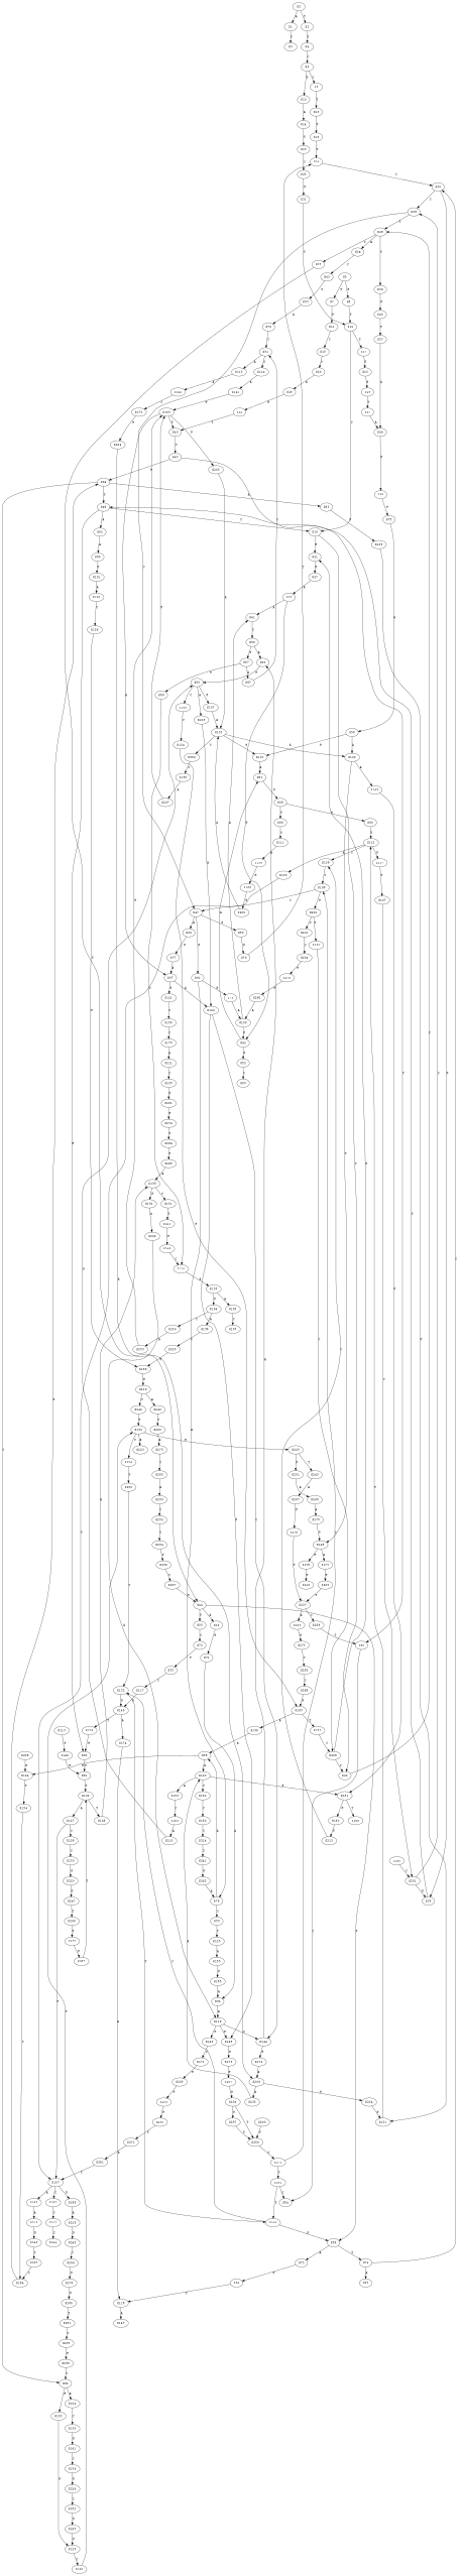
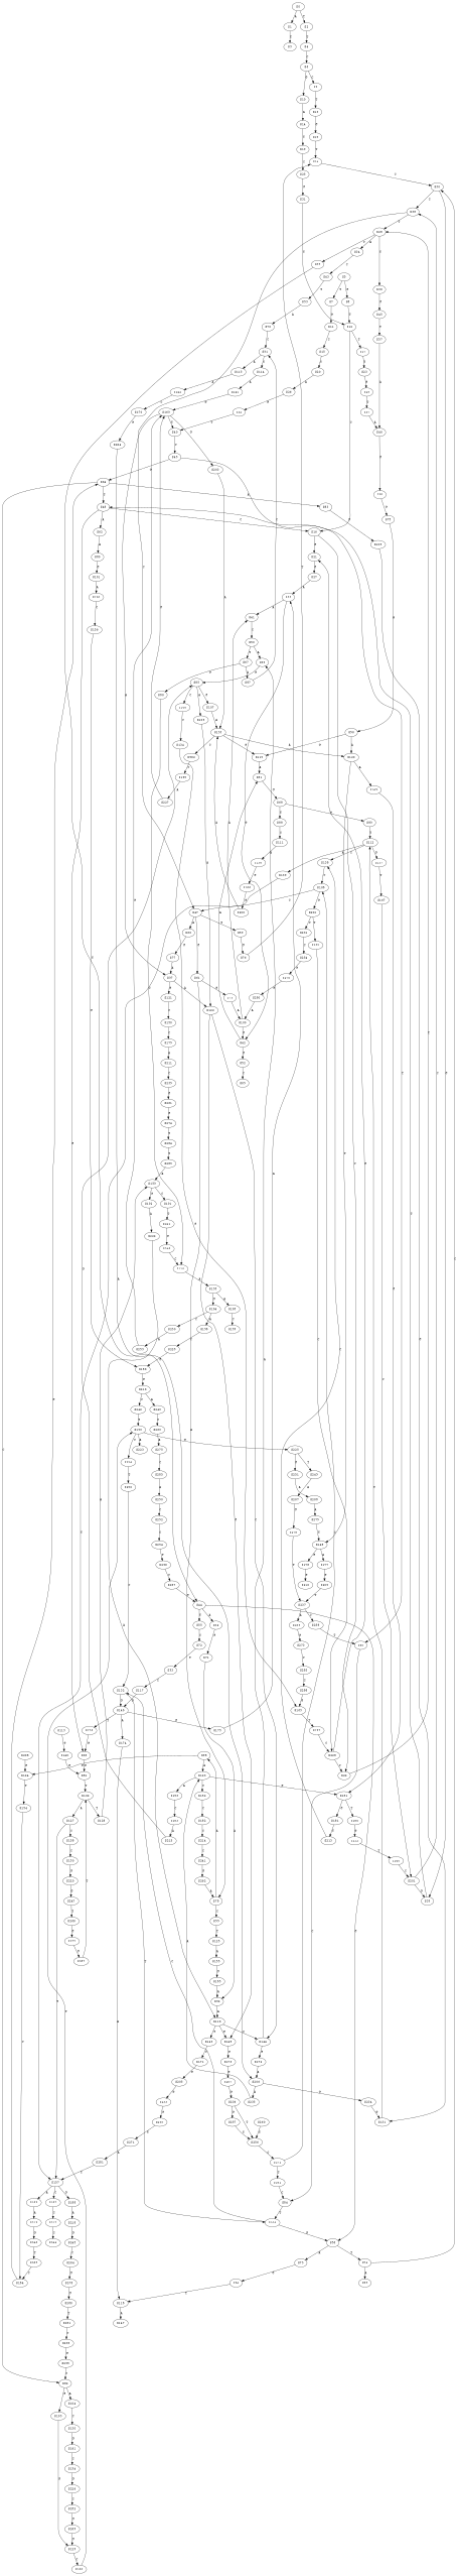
  strict digraph {
    fontname="Courier Prime"
    node [fontname="Courier Prime"]
    edge [fontname="Courier Prime"]
    S0
    S1
    S2
    S3
    S4
    S6
    S5
    S7
    S8
    S9
    S10
    S11
    S12
    S13
    S14
    S15
    S16
    S17
    S18
    S19
    S20
    S21
    S22
    S23
    S24
    S25
    S26
    S27
    S28
    S29
    S30
    S31
    S32
    S33
    S34
    S35
    S36
    S37
    S38
    S39
    S40
    S41
    S42
    S43
    S44
    S45
    S46
    S47
    S48
    S49
    S50
    S51
    S52
    S53
    S54
    S55
    S56
    S57
    S58
    S59
    S60
    S61
    S62
    S63
    S64
    S65
    S66
    S67
    S68
    S69
    S70
    S71
    S72
    S73
    S74
    S75
    S76
    S77
    S78
    S79
    S80
    S81
    S82
    S83
    S84
    S85
    S86
    S87
    S88
    S89
    S91
    S92
    S93
    S94
    S95
    S96
    S97
    S98
    S99
    S100
    S101
    S102
    S103
    S104
    S105
    S106
    S107
    S108
    S109
    S110
    S111
    S112
    S114
    S115
    S116
    S117
    S118
    S119
    S120
    S121
    S122
    S123
    S124
    S125
    S126
    S127
    S128
    S129
    S130
    S131
    S132
    S133
    S134
    S135
    S136
    S137
    S138
    S139
    S113
    S140
    S141
    S142
    S143
    S144
    S145
    S146
    S147
    S148
    S149
    S150
    S151
    S152
    S153
    S154
    S155
    S156
    S157
    S158
    S159
    S160
    S161
    n162 [label=S562]
    S163
    S164
    S165
    S166
    S167
    S168
    S169
    S170
    S171
    S172
    S173
    S174
+   S175
    S176
    S177
    S178
    S179
    S180
    S181
    S182
    S183
    S184
    S185
    S186
    S187
    S188
    S189
    S190
    S191
    S192
    S193
    S194
    S195
-   S196
    S197
    S198
    S230
    S199
    S200
    S201
    S202
    S203
    S204
    S205
    S206
    S207
    S209
    S210
    S211
+   S212
    S213
    S214
    S215
    S216
    S217
    S218
    S219
    S220
    S221
    S222
    S223
    S224
    S225
    S226
    S227
    S228
    S229
    S231
    S232
    S233
    S234
    S235
    S236
    S208
    S237
    S239
    S240
    S241
    S242
    S243
    S244
    S245
    S246
    S247
    S248
    S250
    S249
    S251
    S252
    S253
    S254
    S255
    S256
    S257
    S258
    S259
    S261
    S262
    S263
    S264
    S265
    S266
    S267
    S268
    S269
    S270
    S271
    S272
    S273
    S260
    S274
    S275
    S276
    S277
    S278
    S279
    S280
    S281
    S282
    S283
    S284
    S285
    S286
    S287
    S288
    S289
    S290
    S291
    S292
    S293
    S294
    S295
    S296
    S297
    S0 -> S1 [label=A]
    S0 -> S2 [label=T]
    S1 -> S3 [label=T]
    S2 -> S4 [label=T]
    S4 -> S6 [label=C]
    S6 -> S9 [label=C]
    S6 -> S10 [label=G]
    S5 -> S7 [label=T]
    S5 -> S8 [label=G]
    S7 -> S11 [label=G]
    S8 -> S12 [label=T]
    S9 -> S13 [label=T]
    S10 -> S14 [label=A]
    S11 -> S15 [label=C]
    S12 -> S16 [label=C]
    S12 -> S17 [label=T]
    S13 -> S18 [label=G]
    S14 -> S19 [label=T]
    S15 -> S20 [label=C]
    S16 -> S21 [label=G]
    S16 -> S22 [label=C]
    S17 -> S23 [label=T]
    S18 -> S24 [label=T]
    S19 -> S25 [label=C]
    S20 -> S26 [label=A]
    S21 -> S27 [label=G]
    S22 -> S28 [label=T]
    S23 -> S29 [label=G]
    S24 -> S30 [label=C]
    S25 -> S31 [label=G]
    S26 -> S32 [label=G]
    S27 -> S33 [label=A]
    S28 -> S34 [label=A]
    S28 -> S35 [label=C]
    S28 -> S36 [label=T]
    S29 -> S37 [label=T]
    S30 -> S38 [label=C]
    S30 -> S39 [label=G]
    S31 -> S12 [label=T]
    S32 -> S40 [label=T]
    S33 -> S41 [label=A]
    S33 -> S42 [label=G]
    S34 -> S43 [label=C]
    S35 -> S44 [label=T]
    S36 -> S45 [label=G]
    S37 -> S46 [label=A]
    S38 -> S28 [label=T]
    S38 -> S47 [label=C]
    S39 -> S48 [label=T]
    S40 -> S49 [label=C]
    S41 -> S50 [label=C]
    S42 -> S51 [label=A]
    S42 -> S52 [label=G]
    S43 -> S53 [label=T]
    S44 -> S54 [label=A]
    S44 -> S55 [label=T]
    S44 -> S56 [label=G]
    S45 -> S57 [label=T]
    S46 -> S58 [label=G]
    S47 -> S59 [label=T]
    S47 -> S60 [label=A]
    S47 -> S61 [label=G]
    S48 -> S16 [label=C]
    S48 -> S62 [label=A]
    S48 -> S63 [label=G]
    S49 -> S64 [label=G]
    S49 -> S65 [label=T]
    S50 -> S66 [label=A]
    S50 -> S67 [label=T]
    S51 -> S68 [label=G]
    S52 -> S69 [label=C]
    S53 -> S70 [label=A]
    S54 -> S71 [label=G]
    S55 -> S72 [label=C]
    S56 -> S73 [label=A]
    S56 -> S74 [label=T]
    S57 -> S46 [label=A]
    S58 -> S75 [label=G]
    S59 -> S76 [label=G]
    S60 -> S77 [label=G]
    S61 -> S78 [label=A]
    S61 -> S79 [label=G]
    S62 -> S80 [label=A]
    S63 -> S81 [label=G]
    S64 -> S48 [label=T]
    S64 -> S82 [label=C]
    S64 -> S83 [label=A]
    S65 -> S84 [label=C]
    S66 -> S85 [label=G]
    S67 -> S86 [label=G]
    S67 -> S87 [label=A]
    S68 -> S88 [label=T]
    S68 -> S89 [label=G]
    S70 -> S91 [label=C]
    S71 -> S92 [label=A]
    S72 -> S93 [label=T]
    S73 -> S94 [label=G]
    S74 -> S30 [label=C]
    S74 -> S95 [label=A]
    S75 -> S96 [label=A]
    S76 -> S24 [label=T]
    S77 -> S97 [label=A]
    S78 -> S98 [label=A]
    S78 -> S99 [label=C]
    S79 -> S100 [label=A]
    S80 -> S101 [label=G]
    S81 -> S102 [label=T]
    S82 -> S103 [label=G]
    S82 -> S104 [label=A]
    S83 -> S105 [label=G]
-   S282 -> S106 [label=T]
+   S84 -> S106 [label=T]
    S85 -> S107 [label=G]
    S85 -> S108 [label=C]
    S85 -> S109 [label=A]
    S86 -> S110 [label=C]
    S87 -> S91 [label=C]
    S88 -> S111 [label=C]
    S89 -> S112 [label=T]
    S91 -> S114 [label=C]
    S91 -> S115 [label=A]
    S92 -> S116 [label=A]
    S93 -> S117 [label=C]
    S94 -> S118 [label=T]
    S96 -> S119 [label=G]
    S96 -> S120 [label=A]
    S97 -> S121 [label=G]
    S97 -> S122 [label=A]
    S98 -> S123 [label=A]
    S98 -> S124 [label=G]
    S99 -> S125 [label=T]
    S100 -> S41 [label=A]
    S100 -> S42 [label=G]
    S101 -> S126 [label=A]
    S102 -> S127 [label=A]
    S102 -> S128 [label=T]
    S103 -> S129 [label=G]
    S104 -> S130 [label=C]
    S105 -> S131 [label=G]
    S106 -> S56 [label=G]
    S106 -> S132 [label=C]
    S107 -> S133 [label=A]
    S108 -> S134 [label=C]
    S109 -> S122 [label=A]
    S110 -> S135 [label=A]
    S111 -> S136 [label=A]
    S112 -> S137 [label=G]
    S112 -> S138 [label=C]
    S112 -> S139 [label=A]
    S114 -> S141 [label=A]
    S115 -> S142 [label=A]
    S116 -> S143 [label=T]
    S116 -> S144 [label=C]
    S116 -> S145 [label=G]
    S117 -> S146 [label=G]
    S118 -> S147 [label=A]
    S119 -> S51 [label=A]
    S120 -> S148 [label=T]
    S120 -> S149 [label=A]
    S121 -> S150 [label=C]
    S122 -> S144 [label=C]
    S122 -> S145 [label=G]
    S123 -> S151 [label=G]
    S123 -> S152 [label=C]
    S123 -> S153 [label=A]
    S124 -> S154 [label=T]
    S125 -> S155 [label=A]
    S126 -> S156 [label=C]
    S127 -> S157 [label=T]
    S127 -> S158 [label=C]
    S128 -> S159 [label=A]
    S129 -> S160 [label=C]
    S130 -> S161 [label=G]
    S131 -> S112 [label=T]
    S132 -> S106 [label=T]
    S132 -> S146 [label=G]
    S133 -> S119 [label=G]
    S133 -> S120 [label=A]
    S133 -> n162 [label=C]
    S134 -> S163 [label=G]
    S135 -> S164 [label=G]
    S135 -> S165 [label=A]
    S136 -> S166 [label=G]
    S137 -> S167 [label=T]
    S138 -> S168 [label=C]
    S139 -> S157 [label=T]
    S113 -> S140 [label=G]
    S140 -> S81 [label=G]
    S141 -> S169 [label=G]
    S142 -> S170 [label=C]
    S143 -> S171 [label=C]
    S144 -> S66 [label=A]
    S144 -> S172 [label=G]
    S145 -> S173 [label=G]
    S146 -> S174 [label=A]
+   S146 -> S175 [label=G]
    S146 -> S176 [label=T]
    S148 -> S177 [label=A]
    S148 -> S178 [label=G]
    S149 -> S151 [label=G]
    S150 -> S179 [label=C]
    S151 -> S180 [label=T]
    S151 -> S181 [label=G]
    S152 -> S182 [label=C]
    S153 -> S183 [label=C]
    S154 -> S184 [label=C]
    S155 -> S185 [label=G]
    S156 -> S186 [label=G]
    S157 -> S187 [label=C]
    S157 -> S188 [label=G]
    S157 -> S189 [label=A]
    S158 -> S190 [label=C]
    S159 -> S191 [label=C]
    S159 -> S192 [label=G]
    S160 -> S193 [label=T]
    S161 -> S194 [label=C]
    n162 -> S195 [label=C]
-   S163 -> S196 [label=A]
    S163 -> S197 [label=T]
    S164 -> S198 [label=A]
    S164 -> S230 [label=C]
    S165 -> S199 [label=C]
    S166 -> S200 [label=G]
    S167 -> S201 [label=C]
    S168 -> S47 [label=C]
    S168 -> S202 [label=G]
    S169 -> S40 [label=T]
    S169 -> S97 [label=A]
    S169 -> S203 [label=G]
    S170 -> S204 [label=G]
    S171 -> S205 [label=G]
    S172 -> S206 [label=A]
    S173 -> S207 [label=G]
    S174 -> S118 [label=A]
+   S175 -> S33 [label=A]
    S176 -> S63 [label=G]
    S177 -> S209 [label=G]
    S178 -> S210 [label=G]
    S179 -> S211 [label=A]
+   S180 -> S212 [label=G]
    S181 -> S213 [label=T]
    S182 -> S214 [label=C]
    S183 -> S215 [label=A]
    S184 -> S64 [label=G]
    S185 -> S92 [label=A]
    S186 -> S216 [label=G]
    S187 -> S217 [label=C]
    S188 -> S218 [label=A]
    S189 -> S219 [label=A]
    S190 -> S220 [label=G]
    S191 -> S221 [label=T]
    S192 -> S222 [label=A]
    S193 -> S223 [label=A]
    S193 -> S224 [label=C]
    S193 -> S225 [label=G]
    S194 -> S226 [label=G]
    S195 -> S227 [label=A]
-   S196 -> S98 [label=A]
    S197 -> S228 [label=C]
    S198 -> S229 [label=C]
    S230 -> S253 [label=A]
    S200 -> S133 [label=A]
    S201 -> S38 [label=C]
    S201 -> S39 [label=G]
    S202 -> S231 [label=C]
    S202 -> S232 [label=T]
    S203 -> S133 [label=A]
    S204 -> S206 [label=A]
    S205 -> S233 [label=G]
    S206 -> S234 [label=G]
    S206 -> S235 [label=A]
    S207 -> S236 [label=G]
    S209 -> S237 [label=T]
    S211 -> S239 [label=C]
+   S212 -> S240 [label=T]
    S213 -> S138 [label=C]
    S214 -> S241 [label=C]
    S215 -> S85 [label=G]
    S216 -> S242 [label=C]
    S216 -> S243 [label=A]
    S217 -> S244 [label=C]
    S218 -> S245 [label=G]
    S219 -> S246 [label=G]
    S220 -> S247 [label=G]
    S221 -> S248 [label=G]
    S222 -> S116 [label=A]
    S224 -> S250 [label=T]
    S225 -> S249 [label=T]
    S225 -> S251 [label=G]
    S226 -> S252 [label=C]
    S227 -> S169 [label=G]
    S228 -> S21 [label=G]
    S228 -> S22 [label=C]
    S229 -> S186 [label=G]
    S231 -> S254 [label=C]
    S232 -> S228 [label=C]
    S233 -> S255 [label=G]
    S234 -> S131 [label=G]
    S235 -> S123 [label=A]
    S236 -> S256 [label=T]
    S236 -> S257 [label=G]
    S208 -> S124 [label=G]
    S237 -> S258 [label=C]
    S237 -> S259 [label=A]
    S239 -> S261 [label=G]
    S240 -> S201 [label=C]
    S241 -> S262 [label=G]
    S242 -> S193 [label=T]
    S243 -> S263 [label=C]
    S245 -> S264 [label=C]
    S246 -> S265 [label=T]
    S247 -> S266 [label=T]
    S248 -> S110 [label=C]
    S250 -> S132 [label=C]
    S249 -> S267 [label=A]
    S251 -> S268 [label=A]
    S252 -> S269 [label=G]
    S253 -> S169 [label=G]
    S254 -> S270 [label=G]
    S255 -> S271 [label=T]
    S256 -> S272 [label=C]
    S257 -> S256 [label=T]
    S258 -> S65 [label=T]
    S259 -> S273 [label=G]
    S261 -> S274 [label=G]
    S262 -> S78 [label=A]
    S263 -> S275 [label=A]
    S264 -> S276 [label=G]
    S265 -> S184 [label=C]
    S266 -> S277 [label=G]
    S267 -> S278 [label=G]
    S268 -> S279 [label=A]
    S269 -> S129 [label=G]
    S270 -> S280 [label=G]
    S271 -> S281 [label=A]
    S272 -> S168 [label=C]
    S272 -> S282 [label=T]
    S273 -> S283 [label=C]
    S260 -> S256 [label=T]
    S274 -> S284 [label=T]
    S275 -> S285 [label=C]
    S276 -> S286 [label=G]
    S277 -> S287 [label=G]
    S278 -> S237 [label=T]
    S279 -> S148 [label=T]
    S280 -> S100 [label=A]
    S281 -> S157 [label=T]
    S282 -> S84 [label=C]
    S283 -> S288 [label=C]
    S284 -> S289 [label=T]
    S285 -> S290 [label=A]
    S286 -> S291 [label=T]
    S287 -> S102 [label=T]
    S288 -> S163 [label=G]
    S289 -> S159 [label=A]
    S290 -> S292 [label=C]
    S291 -> S293 [label=C]
    S292 -> S294 [label=C]
    S293 -> S295 [label=G]
    S294 -> S296 [label=T]
    S295 -> S82 [label=C]
    S296 -> S297 [label=C]
    S297 -> S44 [label=T]
  }
